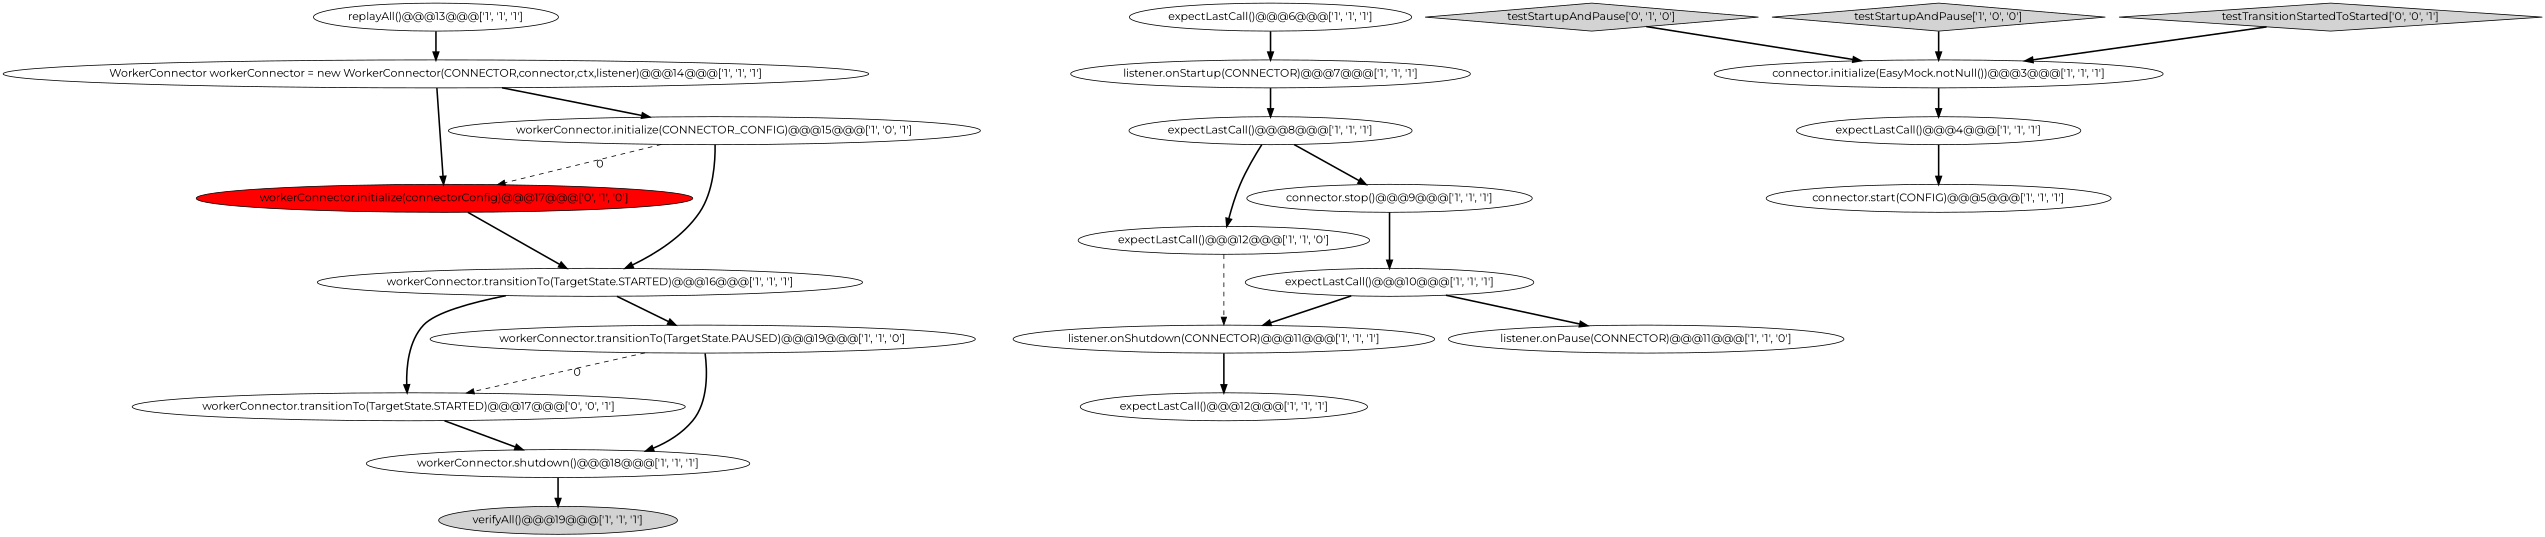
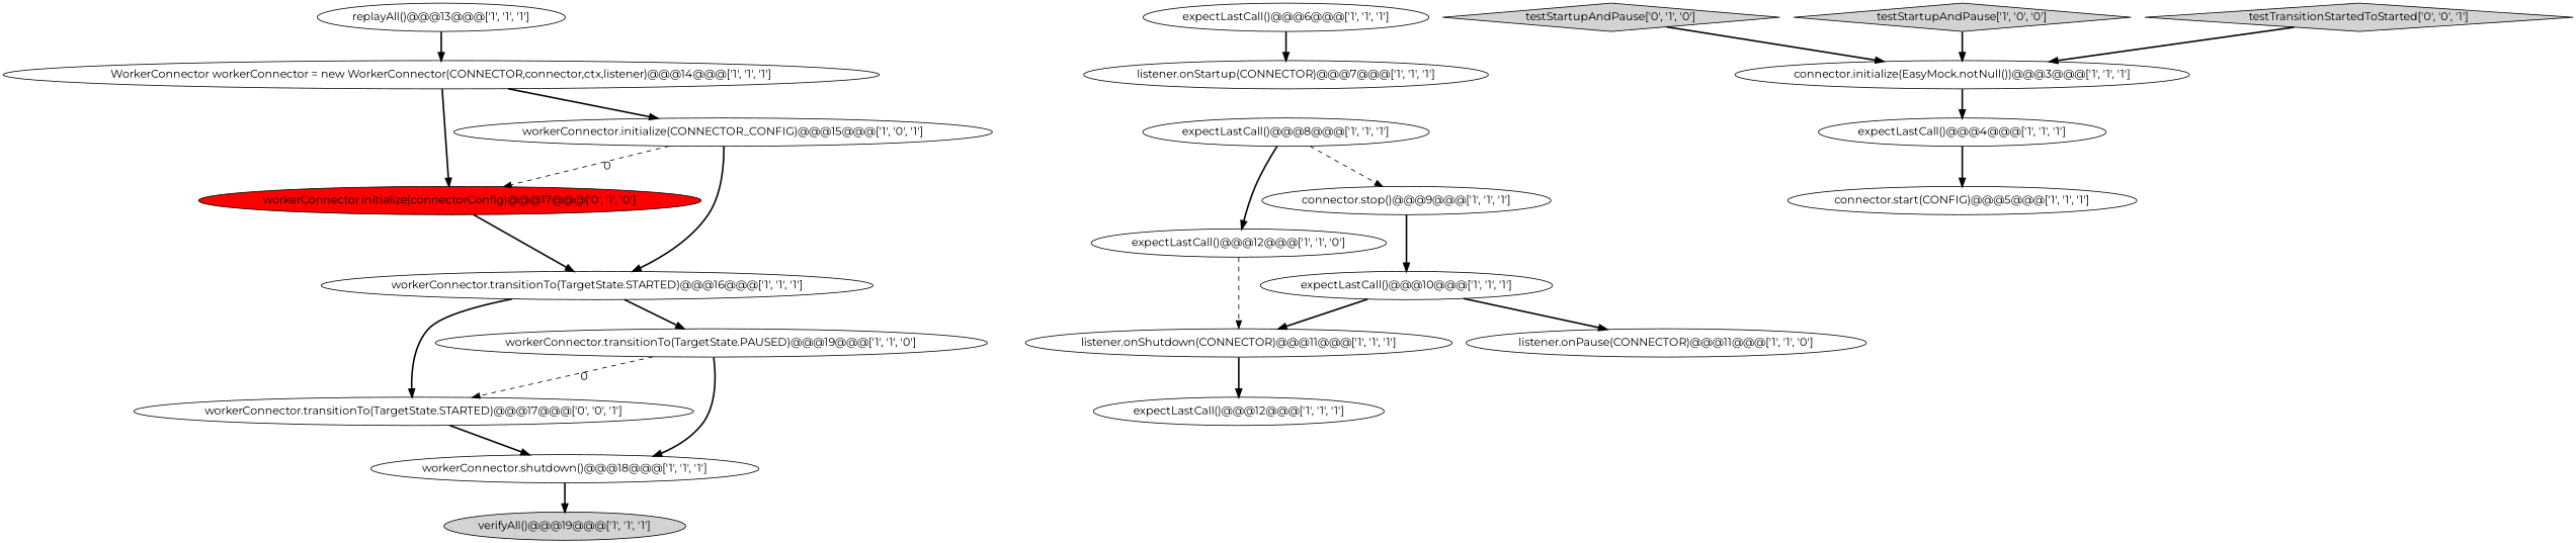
  digraph {
    fontname=Montserrat
    node [fillcolor=white fontname=Montserrat shape=ellipse style=filled]
    edge [fontname=Montserrat style=bold]
    n1 [fillcolor=lightgray label="verifyAll()@@@19@@@['1', '1', '1']"]
    n2 [label="listener.onPause(CONNECTOR)@@@11@@@['1', '1', '0']"]
    n3 [label="expectLastCall()@@@12@@@['1', '1', '0']"]
    n4 [label="listener.onShutdown(CONNECTOR)@@@11@@@['1', '1', '1']"]
    n5 [label="workerConnector.shutdown()@@@18@@@['1', '1', '1']"]
    n6 [label="expectLastCall()@@@10@@@['1', '1', '1']"]
    n7 [label="expectLastCall()@@@12@@@['1', '1', '1']"]
    n8 [label="replayAll()@@@13@@@['1', '1', '1']"]
    n9 [label="WorkerConnector workerConnector = new WorkerConnector(CONNECTOR,connector,ctx,listener)@@@14@@@['1', '1', '1']"]
    n10 [fillcolor=red label="workerConnector.initialize(connectorConfig)@@@17@@@['0', '1', '0']"]
    n11 [label="workerConnector.initialize(CONNECTOR_CONFIG)@@@15@@@['1', '0', '1']"]
    n12 [label="connector.stop()@@@9@@@['1', '1', '1']"]
    n13 [label="workerConnector.transitionTo(TargetState.STARTED)@@@17@@@['0', '0', '1']"]
    n14 [fillcolor=lightgray label="testStartupAndPause['0', '1', '0']" shape=diamond]
    n15 [label="connector.initialize(EasyMock.notNull())@@@3@@@['1', '1', '1']"]
    n16 [label="expectLastCall()@@@4@@@['1', '1', '1']"]
    n17 [label="expectLastCall()@@@8@@@['1', '1', '1']"]
    n18 [label="connector.start(CONFIG)@@@5@@@['1', '1', '1']"]
    n19 [label="workerConnector.transitionTo(TargetState.STARTED)@@@16@@@['1', '1', '1']"]
    n20 [label="workerConnector.transitionTo(TargetState.PAUSED)@@@19@@@['1', '1', '0']"]
    n21 [label="listener.onStartup(CONNECTOR)@@@7@@@['1', '1', '1']"]
    n22 [label="expectLastCall()@@@6@@@['1', '1', '1']"]
    n23 [fillcolor=lightgray label="testStartupAndPause['1', '0', '0']" shape=diamond]
    n24 [fillcolor=lightgray label="testTransitionStartedToStarted['0', '0', '1']" shape=diamond]
    n3 -> n4 [style=dashed]
    n4 -> n7
    n5 -> n1
    n6 -> n2
    n6 -> n4
    n8 -> n9
    n9 -> n10
    n9 -> n11
    n10 -> n19
    n11 -> n10 [label=0 style=dashed]
    n11 -> n19
    n12 -> n6
    n13 -> n5
    n14 -> n15
    n15 -> n16
    n16 -> n18
    n17 -> n3
-   n17 -> n12
+   n17 -> n12 [style=dashed]
    n19 -> n13
    n19 -> n20
    n20 -> n5
    n20 -> n13 [label=0 style=dashed]
-   n21 -> n17
    n22 -> n21
    n23 -> n15
    n24 -> n15
  }
